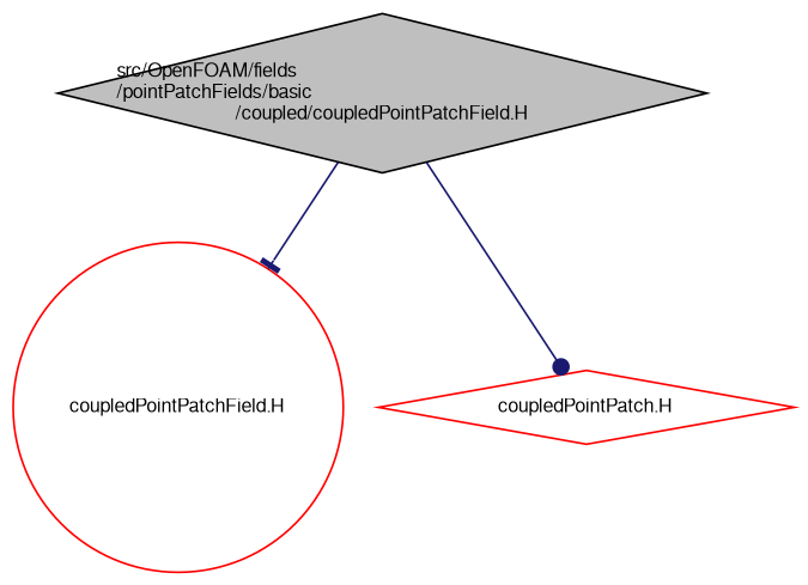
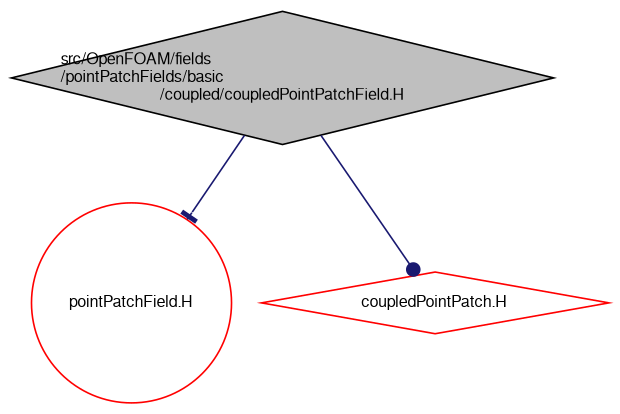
  digraph {
    node [color=red fontname=FreeSans fontsize=10 shape=diamond]
    edge [color=midnightblue fontname=FreeSans fontsize=10 labelfontname=FreeSans labelfontsize=10 style=solid]
    n1 [color=black fillcolor=grey75 fontcolor=black height=0.2 label="src/OpenFOAM/fields\l/pointPatchFields/basic\l/coupled/coupledPointPatchField.H" style=filled width=0.4]
-   n2 [height=0.2 label="coupledPointPatchField.H" shape=circle width=0.4]
+   n2 [height=0.2 label="pointPatchField.H" shape=circle width=0.4]
    n3 [height=0.2 label="coupledPointPatch.H" width=0.4]
    n1 -> n2 [arrowhead=tee]
    n1 -> n3 [arrowhead=dot]
  }
